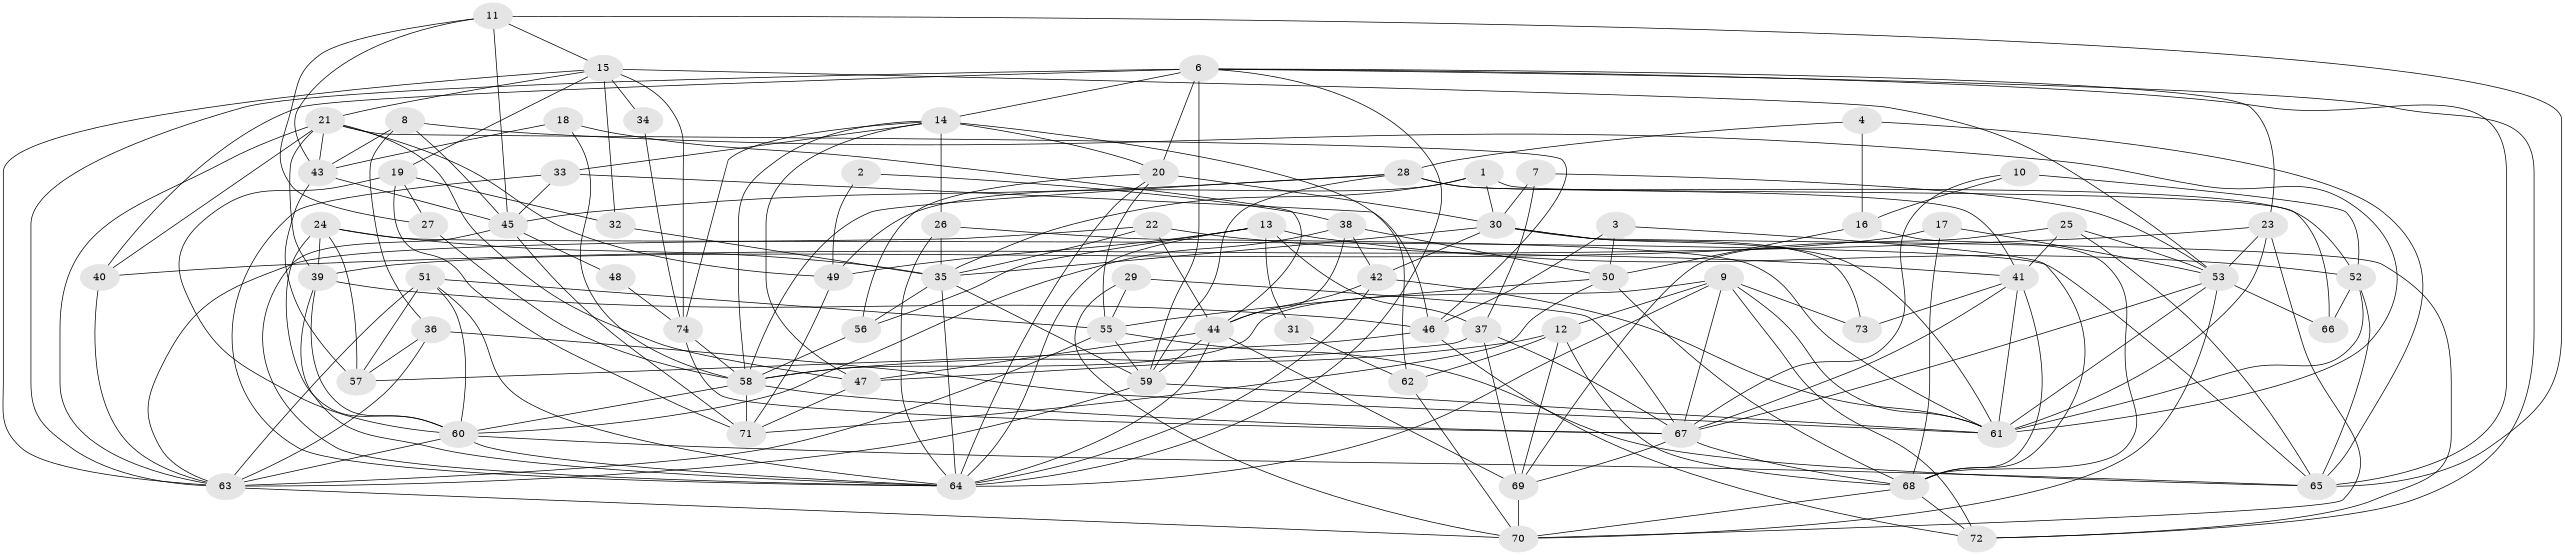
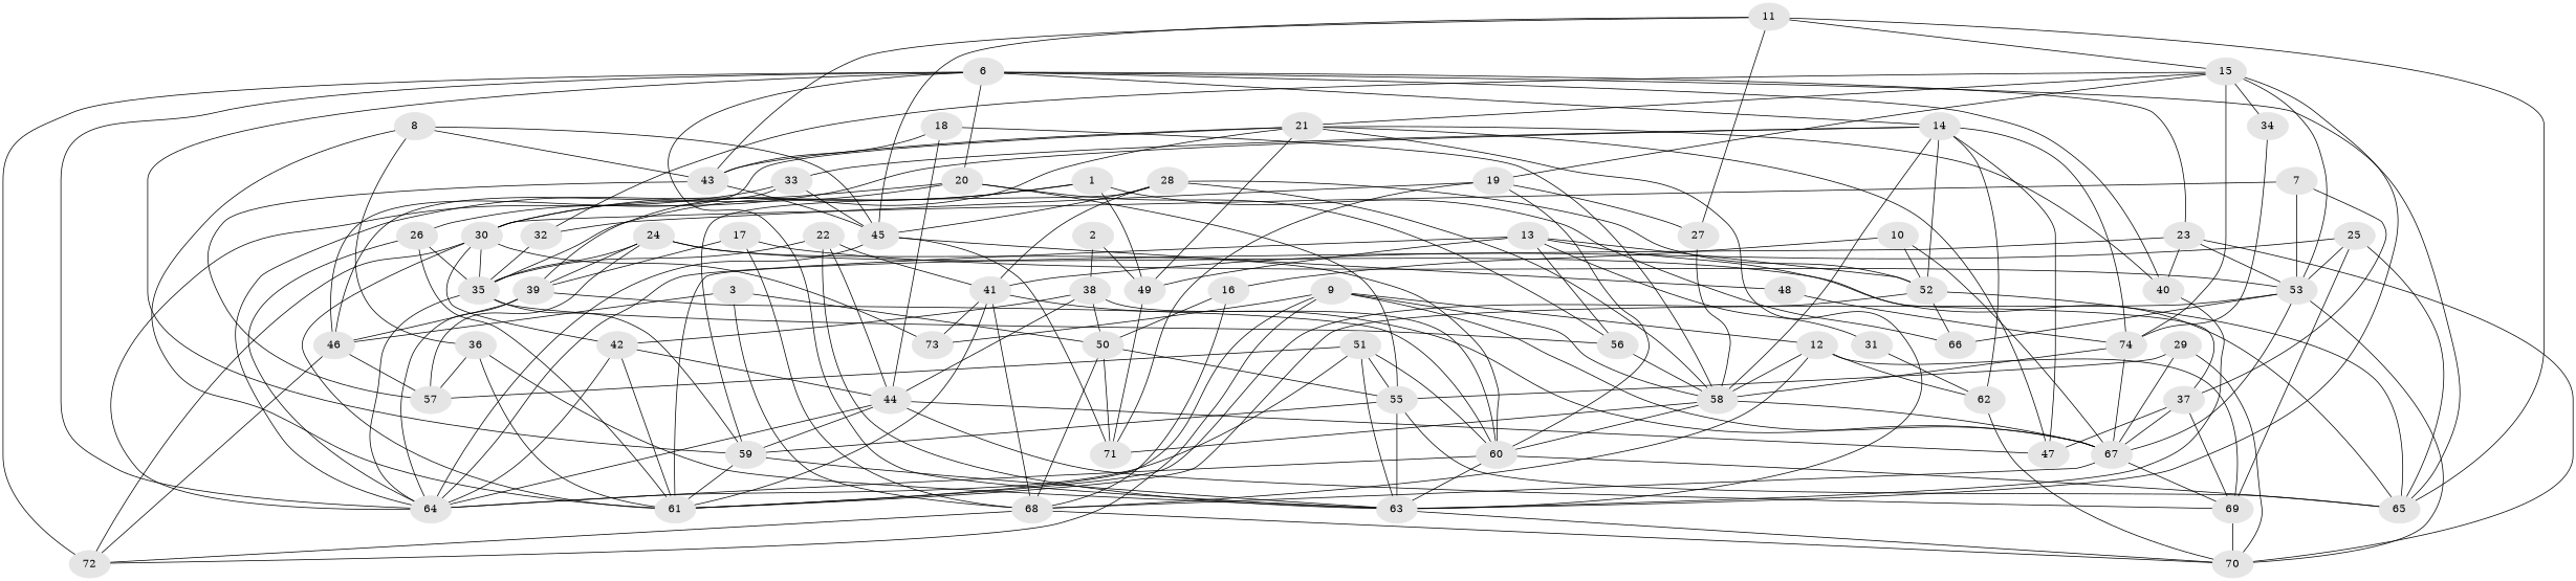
  graph {
    node [color=gray90 style=filled]
    edge [weight=1.0]
    1
    30
    35
    49
    66
    72
    61
    73
    42
    59
    64
    56
    71
    2
    38
    50
    44
    60
    3
    46
    68
    57
    55
    70
-   4
    16
    28
    65
    58
    45
    52
    41
    10
    67
    12
    62
    69
    6
    14
    20
    23
    40
    63
    26
    33
    47
    n47 [label=74]
    53
    7
    37
    8
    36
    43
    48
    9
    11
    15
    27
    19
    21
    32
    34
    13
    31
    39
    17
    18
    22
    24
    25
    29
    51
    1 -- 30
    1 -- 35
    1 -- 49
    1 -- 66
    30 -- 35
    30 -- 72
    30 -- 61
    30 -- 73
    30 -- 42
    35 -- 59
    35 -- 64
    35 -- 56
    49 -- 71
    42 -- 61
    42 -- 64
    42 -- 44
    59 -- 61
    59 -- 63
    56 -- 58
    2 -- 49
    2 -- 38
    38 -- 42
    38 -- 50
    38 -- 44
    38 -- 60
    50 -- 71
    50 -- 68
    50 -- 55
    44 -- 59
    44 -- 64
    44 -- 69
    44 -- 47
    60 -- 64
    60 -- 65
    60 -- 63
    3 -- 50
    3 -- 46
    3 -- 68
    46 -- 72
    46 -- 57
    68 -- 72
    68 -- 70
    55 -- 59
    55 -- 65
    55 -- 63
-   4 -- 16
-   4 -- 28
-   4 -- 65
    16 -- 50
    16 -- 68
    28 -- 59
    28 -- 58
    28 -- 45
    28 -- 52 [weight=2.0]
    28 -- 41
    58 -- 71
    58 -- 60
    58 -- 67
    45 -- 64
    45 -- 71
    45 -- 48
    52 -- 66
    52 -- 61
    52 -- 65
    41 -- 61
    41 -- 73
    41 -- 68
    41 -- 67
    10 -- 16
    10 -- 52 [weight=2.0]
    10 -- 67
    67 -- 68
    67 -- 69
    12 -- 68
    12 -- 58
    12 -- 62
    12 -- 69
    62 -- 70
    69 -- 70
    6 -- 72
    6 -- 59
    6 -- 64
    6 -- 65
    6 -- 14
    6 -- 20
    6 -- 23
    6 -- 40
    6 -- 63
    14 -- 58
-   14 -- 20
+   14 -- 52
    14 -- 62 [weight=2.0]
    14 -- 26
    14 -- 33
    14 -- 47
    14 -- n47
    20 -- 30
    20 -- 64
    20 -- 56
    20 -- 55
    23 -- 61
    23 -- 70
    23 -- 40
    23 -- 53
    40 -- 63
    63 -- 70
    26 -- 35
    26 -- 61
    26 -- 64
    33 -- 64
    33 -- 46
    33 -- 45
-   47 -- 71
    n47 -- 58
    n47 -- 67
    53 -- 66
    53 -- 61
    53 -- 70
    53 -- 67
    7 -- 30
    7 -- 53
    7 -- 37
    37 -- 67
    37 -- 69
    37 -- 47
    8 -- 61
    8 -- 45
    8 -- 36
    8 -- 43
    36 -- 61
    36 -- 57
    36 -- 63
    43 -- 57
    43 -- 45
    48 -- n47
    9 -- 72
    9 -- 61
    9 -- 73
-   9 -- 64
    9 -- 58
    9 -- 67
    9 -- 12 [weight=2.0]
    11 -- 65
    11 -- 45
    11 -- 43
    11 -- 15
    11 -- 27
    15 -- 63
    15 -- n47 [weight=2.0]
    15 -- 53
    15 -- 19
    15 -- 21
    15 -- 32
    15 -- 34
    27 -- 58
    19 -- 71 [weight=2.0]
    19 -- 60
    19 -- 27
    19 -- 32
    21 -- 49
    21 -- 46
    21 -- 40
    21 -- 63
    21 -- 47
    21 -- 43
    21 -- 39
    32 -- 35
    34 -- n47
    13 -- 49
    13 -- 64
    13 -- 56
    13 -- 52
    13 -- 37
    13 -- 31
    31 -- 62
    39 -- 64
    39 -- 60
    39 -- 46
    17 -- 68
    17 -- 53
    17 -- 39
    18 -- 44
    18 -- 58
    18 -- 43
    22 -- 35
    22 -- 44
    22 -- 41
    22 -- 63
    24 -- 35
    24 -- 60
    24 -- 57
    24 -- 65
    24 -- 39
    25 -- 65
    25 -- 41
    25 -- 69
    25 -- 53
    29 -- 55 [weight=2.0]
    29 -- 70
    29 -- 67
    51 -- 64
    51 -- 60
    51 -- 57
    51 -- 55
    51 -- 63
  }
